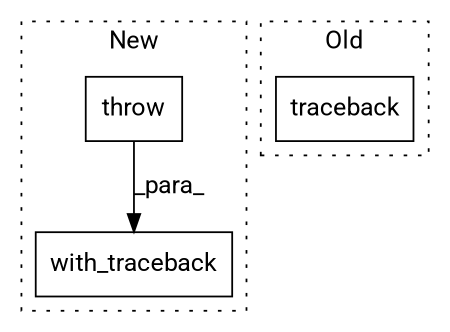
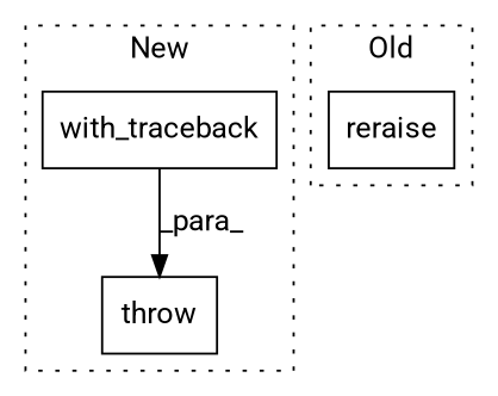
  digraph {
    fontname=Roboto
    node [a=32 shape=box fontname=Roboto]
    n1 [l="15,1" label=with_traceback s="684,701"]
    n2 [a=53 l=6 label=throw s=674]
-   n3 [l="8,1" label=traceback s="607,621"]
+   n3 [l="8,1" label=reraise s="607,621"]
    subgraph cluster_1 {
      label=New
      style=dotted
      n1
      n2
    }
    subgraph cluster_2 {
      label=Old
      style=dotted
      n3
    }
-   n2 -> n1 [label=_para_ fontname=Roboto]
+   n1 -> n2 [label=_para_ fontname=Roboto]
  }
